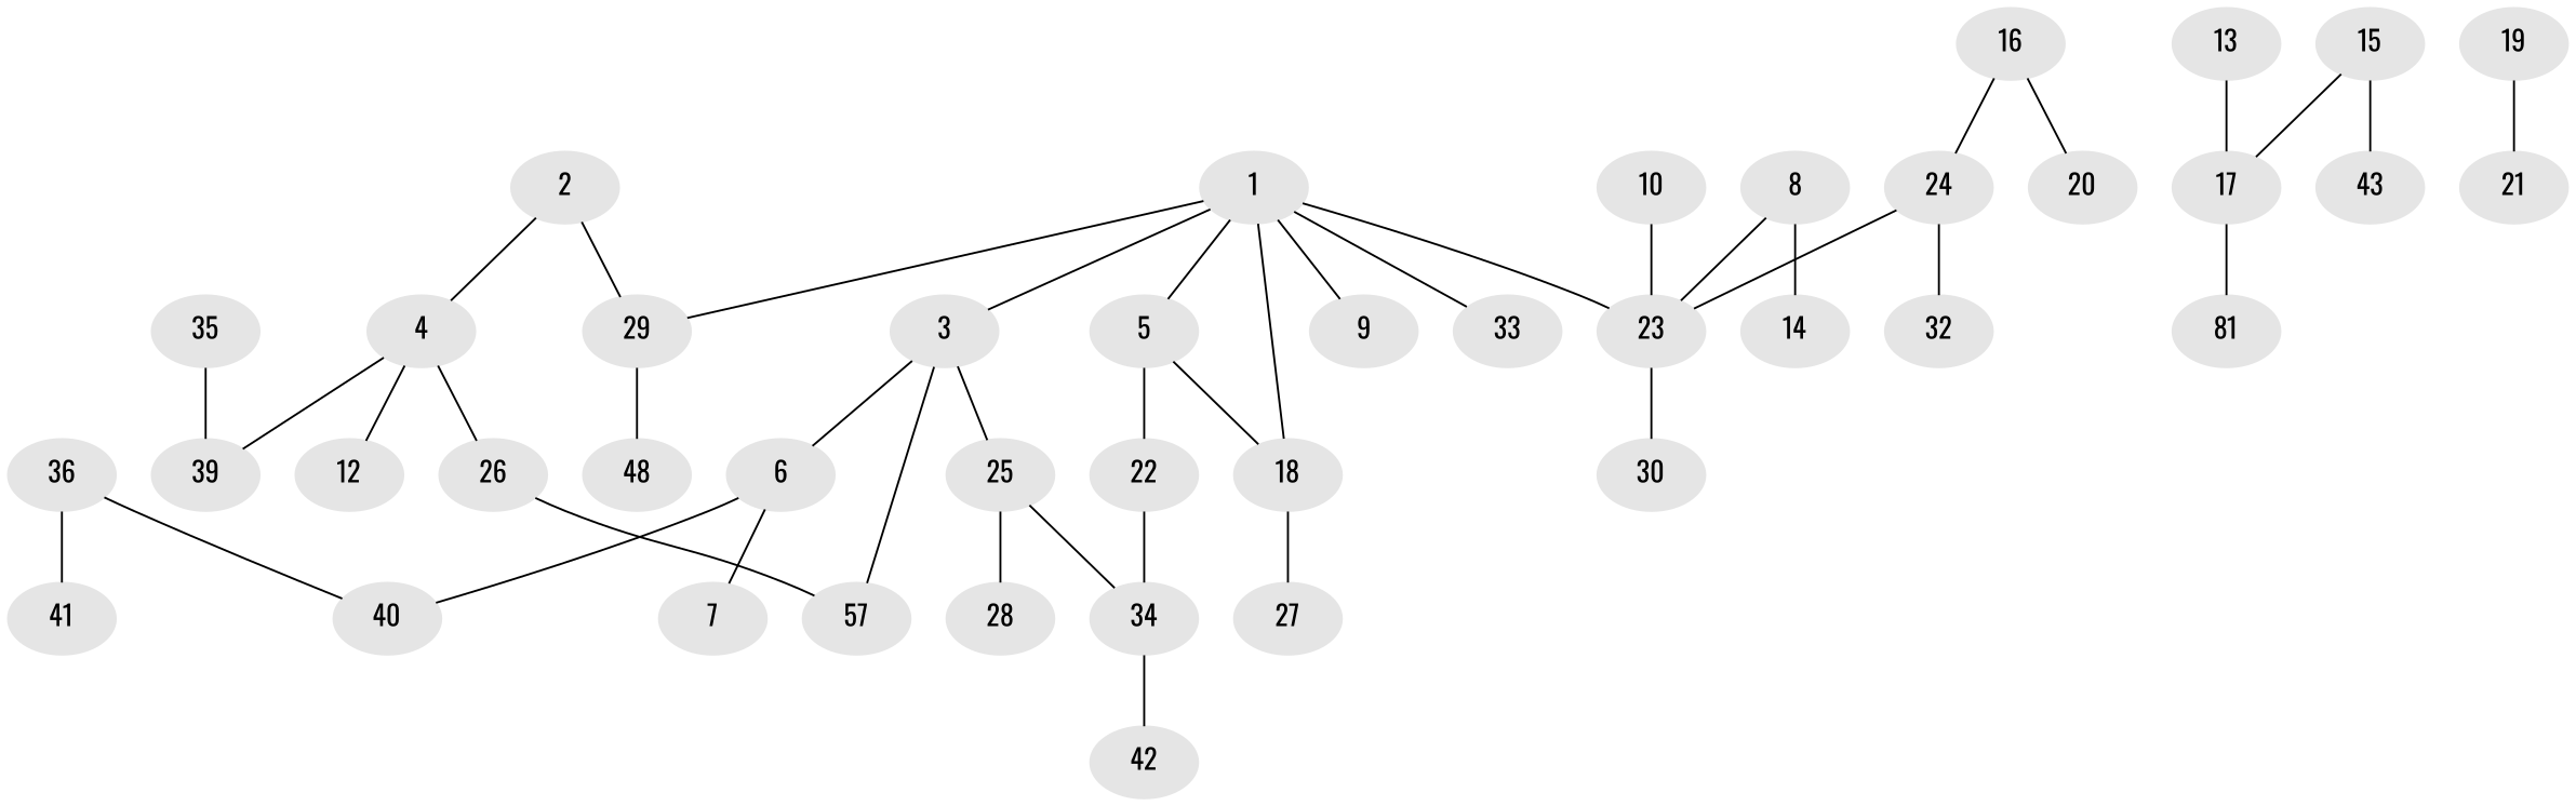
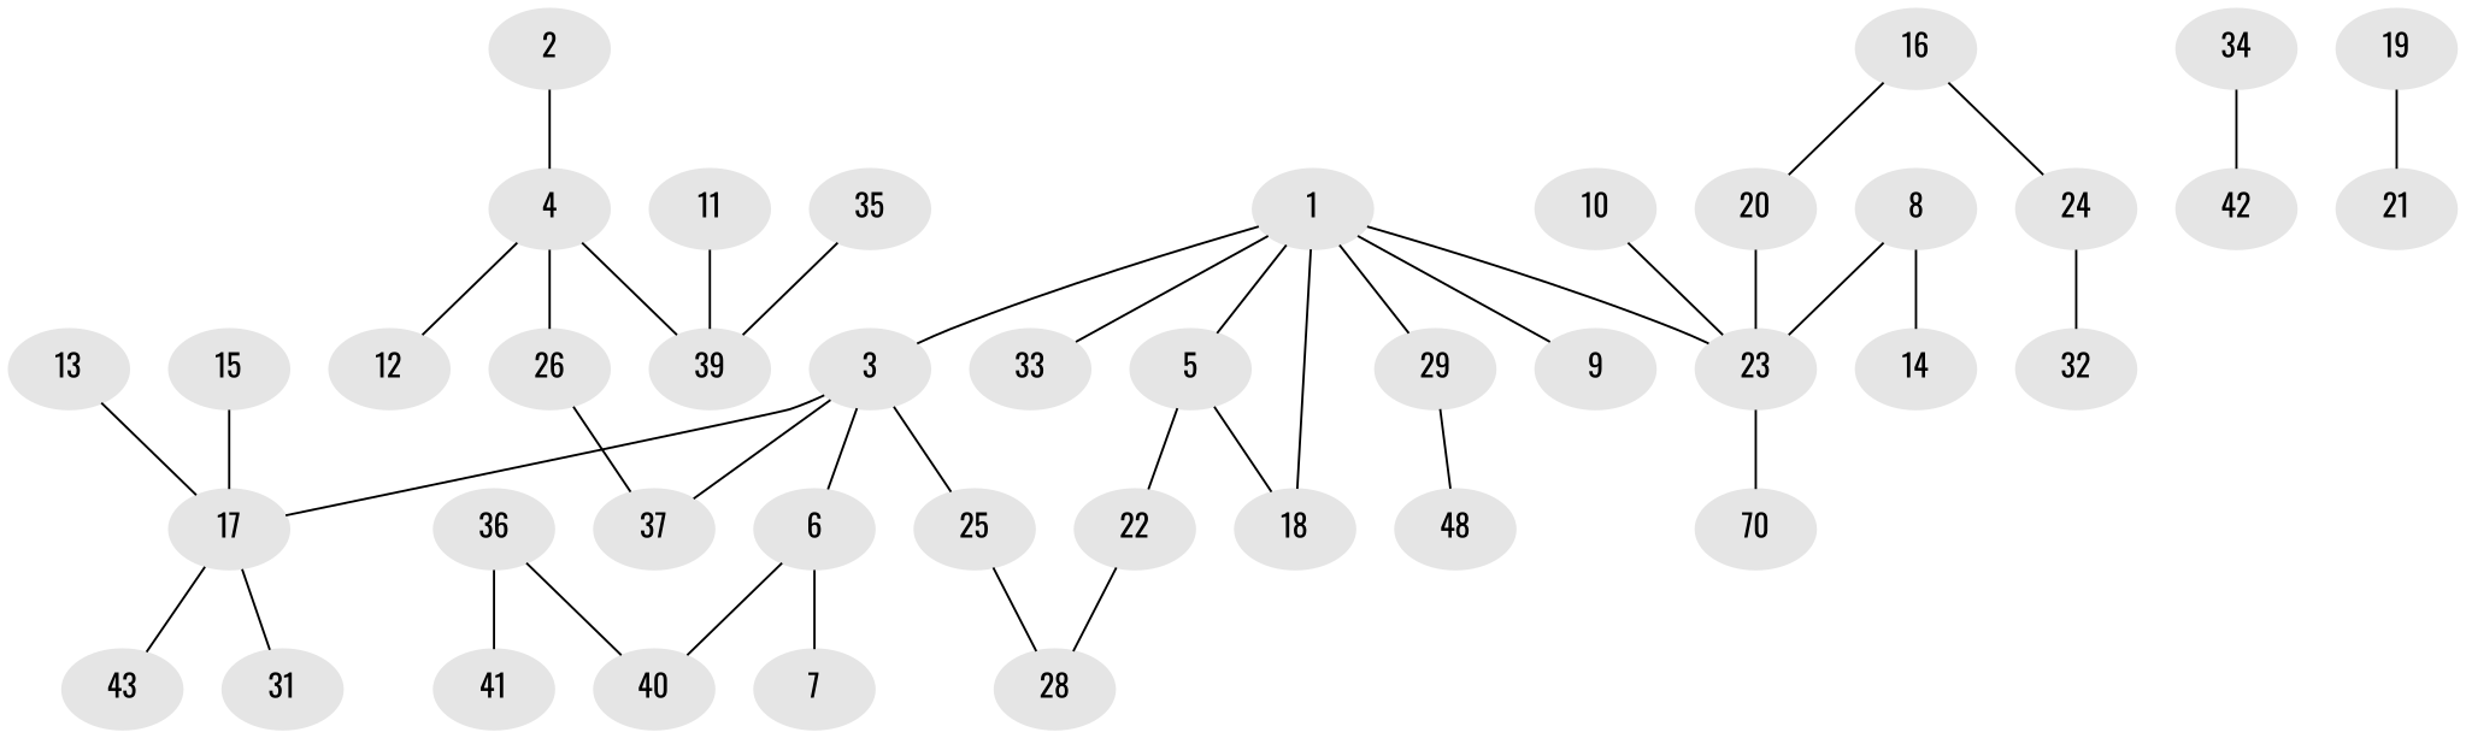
  graph {
    fontname=Oswald
    node [color=gray90 fontname=Oswald style=filled]
    edge [fontname=Oswald weight=1.0]
    1
    3
    5
    9
    18
    23
    29
    33
    6
    17
    25
-   37 [label=57]
+   37
    22
-   27
-   30
+   30 [label=70]
    n16 [label=48]
    2
    4
    12
    26
    39
    7
    40
-   31 [label=81]
+   31
    43
    34
    28
    8
    14
    10
+   11
    13
    15
    16
    20
    24
    32
    19
    21
    42
    35
    36
    41
    1 -- 3
    1 -- 5
    1 -- 9
    1 -- 18
    1 -- 23
    1 -- 29
    1 -- 33
    3 -- 6
+   3 -- 17
    3 -- 25
    3 -- 37
    5 -- 18
    5 -- 22
-   18 -- 27
    23 -- 30
    29 -- n16
    6 -- 7
    6 -- 40
    17 -- 31
-   15 -- 43
-   25 -- 34
+   17 -- 43
    25 -- 28
-   22 -- 34
-   2 -- 29
+   22 -- 28
    2 -- 4
    4 -- 12
    4 -- 26
    4 -- 39
    26 -- 37
    34 -- 42
    8 -- 23
    8 -- 14
    10 -- 23
+   11 -- 39
    13 -- 17
    15 -- 17
    16 -- 20
    16 -- 24
-   24 -- 23
+   20 -- 23
    24 -- 32
    19 -- 21
    35 -- 39
    36 -- 40
    36 -- 41
  }
